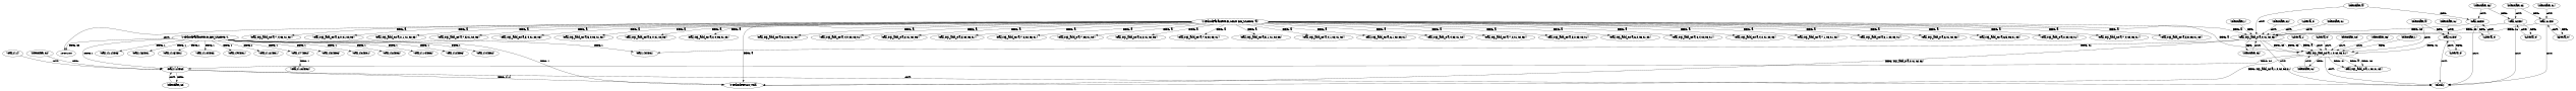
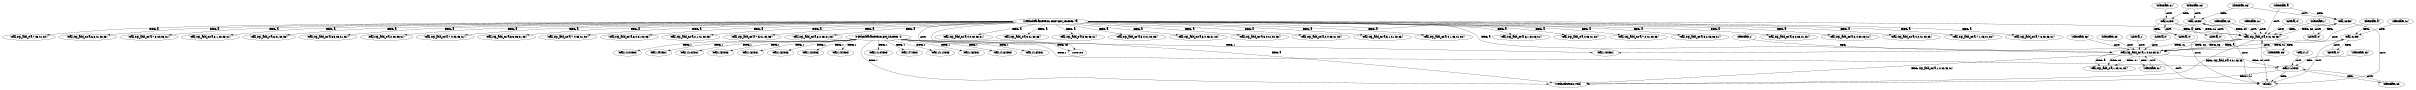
  digraph {
    n1 [label="(Call,r[1]=c2)"]
    n2 [label="(MethodReturn,void)"]
    n3 [label="(Block,)"]
    n4 [label="(Identifier,c2)"]
    n5 [label="(Call,sqr_add_c2(a,1,0,c2,c3,c1))"]
    n6 [label="(Call,sqr_add_c(a,1,c3,c1,c2))"]
    n7 [label="(Identifier,c1)"]
    n8 [label="(Call,sqr_add_c(a,0,c1,c2,c3))"]
    n9 [label="(Identifier,c3)"]
    n10 [label="(Call,r[0]=c1)"]
    n11 [label="(MethodParameterIn,const BN_ULONG *a)"]
    n12 [label="(Call,sqr_add_c2(a,6,1,c2,c3,c1))"]
    n13 [label="(Call,sqr_add_c(a,4,c3,c1,c2))"]
    n14 [label="(Call,sqr_add_c2(a,7,2,c1,c2,c3))"]
    n15 [label="(Call,sqr_add_c2(a,5,2,c3,c3,c1))"]
    n16 [label="(Call,sqr_add_c2(a,6,2,c3,c1,c2))"]
    n17 [label="(Call,sqr_add_c2(a,6,4,c2,c3,c1))"]
    n18 [label="(Call,sqr_add_c2(a,4,2,c1,c2,c3))"]
    n19 [label="(Call,sqr_add_c2(a,7,1,c3,c1,c2))"]
    n20 [label="(Call,sqr_add_c2(a,7,6,c2,c3,c1))"]
    n21 [label="(Call,sqr_add_c(a,7,c3,c1,c2))"]
    n22 [label="(Call,sqr_add_c2(a,6,3,c1,c2,c3))"]
    n23 [label="(Call,sqr_add_c2(a,7,3,c2,c3,c1))"]
    n24 [label="(Call,sqr_add_c2(a,3,1,c2,c3,c1))"]
    n25 [label="(Call,sqr_add_c(a,6,c1,c2,c3))"]
    n26 [label="(Call,sqr_add_c2(a,6,5,c3,c1,c2))"]
    n27 [label="(Call,sqr_add_c(a,2,c2,c3,c1))"]
    n28 [label="(Call,sqr_add_c2(a,7,0,c2,c3,c1))"]
    n29 [label="(Call,sqr_add_c2(a,5,3,c3,c1,c2))"]
    n30 [label="(Call,sqr_add_c2(a,7,4,c3,c1,c2))"]
    n31 [label="(Call,sqr_add_c2(a,6,0,c1,c2,c3))"]
    n32 [label="(Call,sqr_add_c2(a,2,1,c1,c2,c3))"]
    n33 [label="(Call,sqr_add_c2(a,7,5,c1,c2,c3))"]
    n34 [label="(Call,sqr_add_c2(a,3,2,c3,c1,c2))"]
    n35 [label="(Call,sqr_add_c2(a,4,0,c2,c3,c1))"]
    n36 [label="(Call,sqr_add_c(a,3,c1,c2,c3))"]
    n37 [label="(Call,sqr_add_c(a,5,c2,c3,c1))"]
    n38 [label="(Call,sqr_add_c2(a,5,4,c1,c2,c3))"]
    n39 [label="(Call,sqr_add_c2(a,5,0,c3,c1,c2))"]
    n40 [label="(Call,sqr_add_c2(a,3,0,c1,c2,c3))"]
    n41 [label="(Call,sqr_add_c2(a,2,0,c3,c1,c2))"]
    n42 [label="(Call,sqr_add_c2(a,5,1,c1,c2,c3))"]
    n43 [label="(Call,sqr_add_c2(a,4,1,c3,c1,c2))"]
    1000100
    n45 [label="(Call,c1=0)"]
    n46 [label="(Literal,0)"]
    n47 [label="(Call,c2=0)"]
    n48 [label="(Literal,0)"]
    n49 [label="(Call,c3=0)"]
    n50 [label="(Literal,0)"]
    n51 [label="(Call,c1=0)"]
    n52 [label="(Literal,0)"]
    n53 [label="(MethodParameterIn,BN_ULONG *r)"]
    n54 [label="(Call,r[11]=c3)"]
    n55 [label="(Call,r[6]=c1)"]
    n56 [label="(Call,r[13]=c2)"]
    n57 [label="(Call,r[15]=c1)"]
    n58 [label="(Call,r[10]=c2)"]
    n59 [label="(Call,r[9]=c1)"]
    n60 [label="(Call,r[12]=c1)"]
    n61 [label="(Call,r[5]=c3)"]
    n62 [label="(Call,r[3]=c1)"]
    n63 [label="(Call,r[8]=c3)"]
    n64 [label="(Call,r[2]=c3)"]
    n65 [label="(Call,r[4]=c2)"]
    n66 [label="(Call,r[14]=c3)"]
    n67 [label="(Call,r[7]=c2)"]
    n68 [label="(Identifier,c1)"]
    n69 [label="(Identifier,a)"]
    n70 [label="(Identifier,c3)"]
    n71 [label="(Identifier,r)"]
    n72 [label="(Identifier,r)"]
    n73 [label="(Identifier,c2)"]
    n74 [label="(Identifier,c1)"]
    n75 [label="(Identifier,c1)"]
    n76 [label="(Literal,0)"]
    n77 [label="(Identifier,c3)"]
    n78 [label="(Call,r[1])"]
    n79 [label="(Identifier,a)"]
    n80 [label="(Identifier,c2)"]
    n81 [label="(Literal,1)"]
    n82 [label="(Literal,0)"]
    n83 [label="(Identifier,c2)"]
    n84 [label="(Identifier,c2)"]
    n1 -> n2 [label="DDG: r[1]"]
-   n1 -> n3 [label="AST: "]
+   n1 -> n3 [label="CFG: "]
    n1 -> n4 [label="CFG: "]
    n4 -> n1 [label="AST: "]
    n5 -> n1 [label="DDG: c2"]
    n5 -> n2 [label="DDG: sqr_add_c2(a,1,0,c2,c3,c1)"]
    n5 -> n3 [label="AST: "]
    n5 -> n6 [label="DDG: a"]
    n5 -> n6 [label="DDG: c3"]
    n5 -> n6 [label="DDG: c1"]
    n5 -> n7 [label="CFG: "]
    n7 -> n5 [label="AST: "]
    n8 -> n2 [label="DDG: sqr_add_c(a,0,c1,c2,c3)"]
    n8 -> n3 [label="AST: "]
    n8 -> n5 [label="DDG: a"]
    n8 -> n5 [label="DDG: c2"]
    n8 -> n5 [label="DDG: c3"]
    n8 -> n9 [label="CFG: "]
    n8 -> n10 [label="DDG: c1"]
    n9 -> n8 [label="AST: "]
    n11 -> n2 [label="DDG: a"]
    n11 -> n5 [label="DDG: a"]
    n11 -> n8 [label="DDG: a"]
    n11 -> n12 [label="DDG: a"]
    n11 -> n13 [label="DDG: a"]
    n11 -> n14 [label="DDG: a"]
    n11 -> n15 [label="DDG: a"]
    n11 -> n16 [label="DDG: a"]
    n11 -> n17 [label="DDG: a"]
    n11 -> n18 [label="DDG: a"]
    n11 -> n19 [label="DDG: a"]
    n11 -> n20 [label="DDG: a"]
    n11 -> n21 [label="DDG: a"]
    n11 -> n22 [label="DDG: a"]
    n11 -> n23 [label="DDG: a"]
    n11 -> n24 [label="DDG: a"]
    n11 -> n25 [label="DDG: a"]
    n11 -> n26 [label="DDG: a"]
    n11 -> n27 [label="DDG: a"]
    n11 -> n28 [label="DDG: a"]
    n11 -> n29 [label="DDG: a"]
    n11 -> n30 [label="DDG: a"]
    n11 -> n31 [label="DDG: a"]
    n11 -> n32 [label="DDG: a"]
    n11 -> n33 [label="DDG: a"]
    n11 -> n34 [label="DDG: a"]
    n11 -> n35 [label="DDG: a"]
    n11 -> n36 [label="DDG: a"]
    n11 -> n37 [label="DDG: a"]
    n11 -> n38 [label="DDG: a"]
    n11 -> n39 [label="DDG: a"]
    n11 -> n40 [label="DDG: a"]
    n11 -> n41 [label="DDG: a"]
    n11 -> n42 [label="DDG: a"]
    n11 -> n43 [label="DDG: a"]
    n11 -> 1000100 [label="AST: "]
    n45 -> n3 [label="AST: "]
    n45 -> n8 [label="DDG: c1"]
    n45 -> n46 [label="CFG: "]
    n46 -> n45 [label="AST: "]
    n47 -> n3 [label="AST: "]
    n47 -> n8 [label="DDG: c2"]
    n47 -> n48 [label="CFG: "]
    n48 -> n47 [label="AST: "]
    n49 -> n3 [label="AST: "]
    n49 -> n8 [label="DDG: c3"]
    n49 -> n50 [label="CFG: "]
    n50 -> n49 [label="AST: "]
    n51 -> n3 [label="AST: "]
    n51 -> n5 [label="DDG: c1"]
    n51 -> n52 [label="CFG: "]
    n52 -> n51 [label="AST: "]
    n53 -> n1 [label="DDG: r"]
    n53 -> n2 [label="DDG: r"]
    n53 -> n10 [label="DDG: r"]
    n53 -> 1000100 [label="DDG: c2"]
    n53 -> n54 [label="DDG: r"]
    n53 -> n55 [label="DDG: r"]
-   n67 -> n56 [label="DDG: r"]
+   n53 -> n56 [label="DDG: r"]
    n53 -> n57 [label="DDG: r"]
    n53 -> n58 [label="DDG: r"]
    n53 -> n59 [label="DDG: r"]
    n53 -> n60 [label="DDG: r"]
    n53 -> n61 [label="DDG: r"]
    n53 -> n62 [label="DDG: r"]
    n53 -> n63 [label="DDG: r"]
    n53 -> n64 [label="DDG: r"]
    n53 -> n65 [label="DDG: r"]
    n53 -> n66 [label="DDG: r"]
    n53 -> n67 [label="DDG: r"]
    n68 -> n45 [label="AST: "]
    n69 -> n5 [label="AST: "]
    n69 -> n51 [label="CFG: "]
    n70 -> n47 [label="CFG: "]
    n70 -> n49 [label="AST: "]
    n71 -> n8 [label="CFG: "]
    n72 -> n5 [label="CFG: "]
    n73 -> n8 [label="AST: "]
    n74 -> n51 [label="AST: "]
    n75 -> n8 [label="AST: "]
    n76 -> n8 [label="AST: "]
    n77 -> n5 [label="AST: "]
    n78 -> n1 [label="AST: "]
    n79 -> n8 [label="AST: "]
    n79 -> n49 [label="CFG: "]
    n80 -> n1 [label="CFG: "]
    n81 -> n5 [label="AST: "]
    n82 -> n5 [label="AST: "]
    n83 -> n5 [label="AST: "]
    n84 -> n45 [label="CFG: "]
    n84 -> n47 [label="AST: "]
  }
